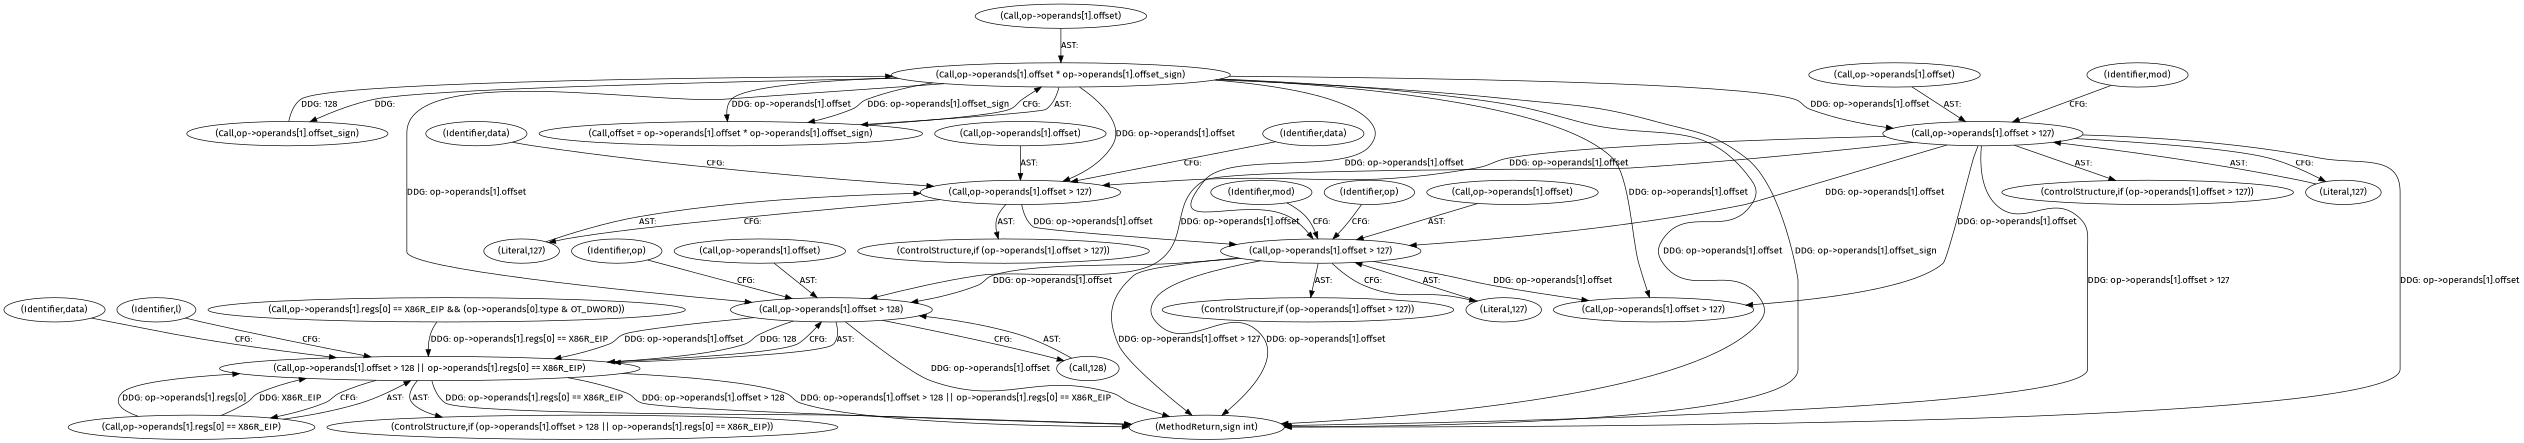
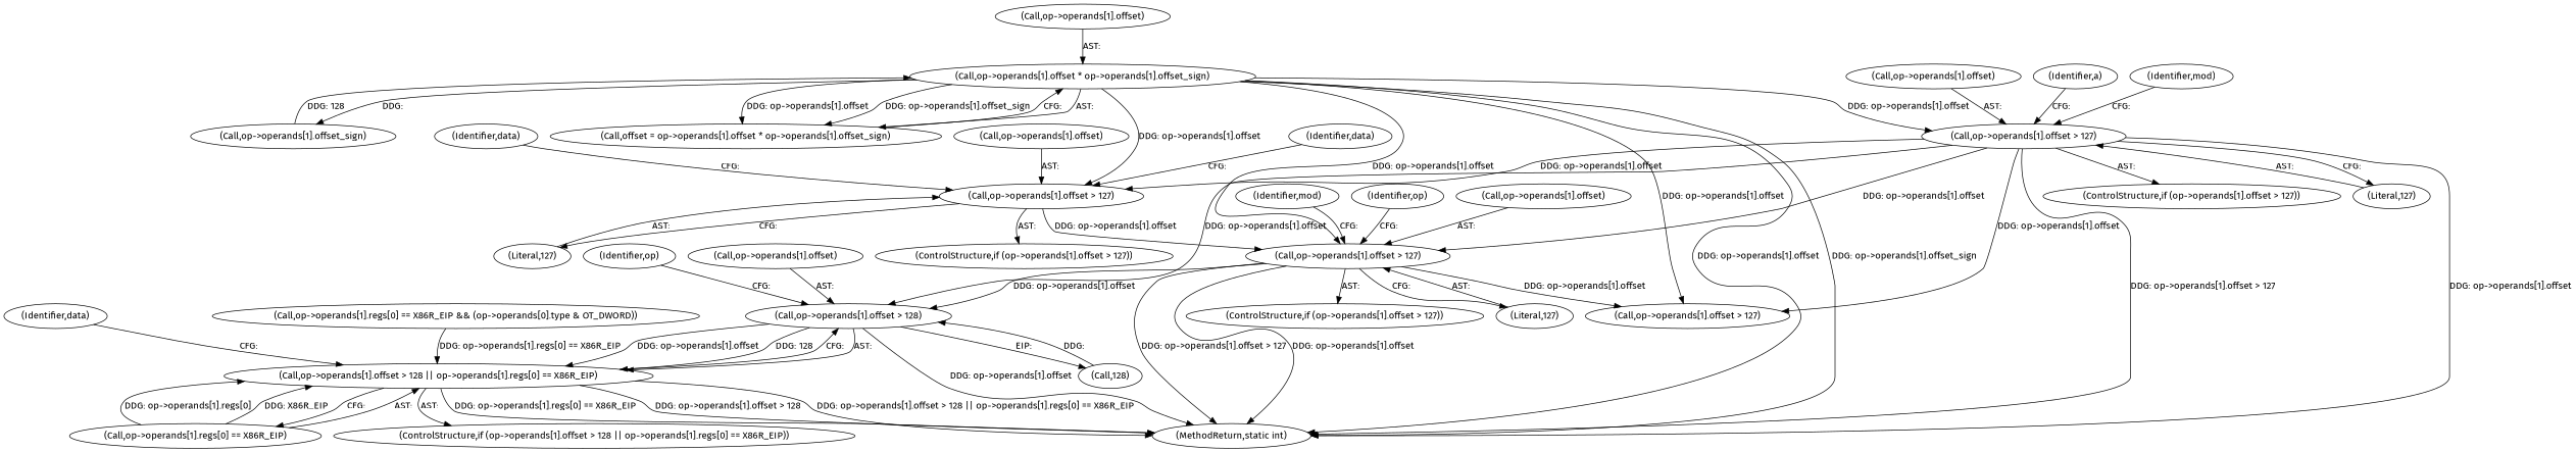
  digraph {
    fontname="Fira Sans"
    node [fontname="Fira Sans"]
    edge [fontname="Fira Sans"]
    n1 [label="(Call,op->operands[1].offset > 128)"]
    n2 [label="(Call,op->operands[1].offset > 128 || op->operands[1].regs[0] == X86R_EIP)"]
-   n3 [label="(MethodReturn,sign int)"]
+   n3 [label="(MethodReturn,static int)"]
    n4 [label="(Call,128)"]
    n5 [label="(Call,op->operands[1].regs[0] == X86R_EIP)"]
    n6 [label="(ControlStructure,if (op->operands[1].offset > 128 || op->operands[1].regs[0] == X86R_EIP))"]
    n7 [label="(Call,op->operands[1].offset * op->operands[1].offset_sign)"]
    n8 [label="(Call,op->operands[1].offset > 127)"]
    n9 [label="(Call,op->operands[1].offset > 127)"]
    n10 [label="(Call,op->operands[1].offset > 127)"]
    n11 [label="(Call,offset = op->operands[1].offset * op->operands[1].offset_sign)"]
    n12 [label="(Call,op->operands[1].offset_sign)"]
    n13 [label="(Call,op->operands[1].offset > 127)"]
    n14 [label="(ControlStructure,if (op->operands[1].offset > 127))"]
    n15 [label="(Literal,127)"]
    n16 [label="(ControlStructure,if (op->operands[1].offset > 127))"]
    n17 [label="(Literal,127)"]
    n18 [label="(ControlStructure,if (op->operands[1].offset > 127))"]
    n19 [label="(Literal,127)"]
    n20 [label="(Call,op->operands[1].offset)"]
    n21 [label="(Call,op->operands[1].offset)"]
-   n22 [label="(Identifier,l)"]
    n23 [label="(Identifier,mod)"]
    n24 [label="(Identifier,data)"]
    n25 [label="(Identifier,op)"]
    n26 [label="(Call,op->operands[1].offset)"]
    n27 [label="(Identifier,data)"]
    n28 [label="(Call,op->operands[1].regs[0] == X86R_EIP && (op->operands[0].type & OT_DWORD))"]
    n29 [label="(Call,op->operands[1].offset)"]
+   n30 [label="(Identifier,a)"]
    n31 [label="(Identifier,data)"]
    n32 [label="(Identifier,op)"]
    n33 [label="(Call,op->operands[1].offset)"]
    n34 [label="(Identifier,mod)"]
    n1 -> n2 [label="AST: "]
    n1 -> n2 [label="DDG: op->operands[1].offset"]
    n1 -> n2 [label="DDG: 128"]
    n1 -> n3 [label="DDG: op->operands[1].offset"]
-   n1 -> n4 [label="CFG: "]
+   n1 -> n4 [label="EIP: "]
    n2 -> n1 [label="CFG: "]
    n2 -> n3 [label="DDG: op->operands[1].offset > 128"]
    n2 -> n3 [label="DDG: op->operands[1].offset > 128 || op->operands[1].regs[0] == X86R_EIP"]
    n2 -> n3 [label="DDG: op->operands[1].regs[0] == X86R_EIP"]
    n2 -> n5 [label="CFG: "]
    n2 -> n6 [label="AST: "]
-   n4 -> n1 [label="AST: "]
+   n4 -> n1 [label="DDG: "]
    n5 -> n2 [label="AST: "]
    n5 -> n2 [label="DDG: op->operands[1].regs[0]"]
    n5 -> n2 [label="DDG: X86R_EIP"]
-   n7 -> n1 [label="DDG: op->operands[1].offset"]
    n7 -> n3 [label="DDG: op->operands[1].offset"]
    n7 -> n3 [label="DDG: op->operands[1].offset_sign"]
    n7 -> n8 [label="DDG: op->operands[1].offset"]
    n7 -> n9 [label="DDG: op->operands[1].offset"]
    n7 -> n10 [label="DDG: op->operands[1].offset"]
    n7 -> n11 [label="AST: "]
    n7 -> n11 [label="DDG: op->operands[1].offset"]
    n7 -> n11 [label="DDG: op->operands[1].offset_sign"]
    n7 -> n12 [label="DDG: "]
    n7 -> n13 [label="DDG: op->operands[1].offset"]
    n8 -> n1 [label="DDG: op->operands[1].offset"]
    n8 -> n3 [label="DDG: op->operands[1].offset > 127"]
    n8 -> n3 [label="DDG: op->operands[1].offset"]
    n8 -> n9 [label="DDG: op->operands[1].offset"]
    n8 -> n10 [label="DDG: op->operands[1].offset"]
    n8 -> n13 [label="DDG: op->operands[1].offset"]
    n8 -> n14 [label="AST: "]
    n8 -> n15 [label="CFG: "]
    n9 -> n1 [label="DDG: op->operands[1].offset"]
    n9 -> n3 [label="DDG: op->operands[1].offset > 127"]
    n9 -> n3 [label="DDG: op->operands[1].offset"]
    n9 -> n13 [label="DDG: op->operands[1].offset"]
    n9 -> n16 [label="AST: "]
    n9 -> n17 [label="CFG: "]
    n10 -> n9 [label="DDG: op->operands[1].offset"]
    n10 -> n18 [label="AST: "]
    n10 -> n19 [label="CFG: "]
    n11 -> n7 [label="CFG: "]
    n12 -> n7 [label="DDG: 128"]
    n15 -> n8 [label="AST: "]
    n17 -> n9 [label="AST: "]
    n19 -> n10 [label="AST: "]
    n20 -> n1 [label="AST: "]
    n21 -> n10 [label="AST: "]
-   n22 -> n2 [label="CFG: "]
    n23 -> n9 [label="CFG: "]
    n24 -> n10 [label="CFG: "]
    n25 -> n1 [label="CFG: "]
    n26 -> n8 [label="AST: "]
    n27 -> n10 [label="CFG: "]
    n28 -> n2 [label="DDG: op->operands[1].regs[0] == X86R_EIP"]
    n29 -> n7 [label="AST: "]
+   n30 -> n8 [label="CFG: "]
    n31 -> n2 [label="CFG: "]
    n32 -> n9 [label="CFG: "]
    n33 -> n9 [label="AST: "]
    n34 -> n8 [label="CFG: "]
  }
